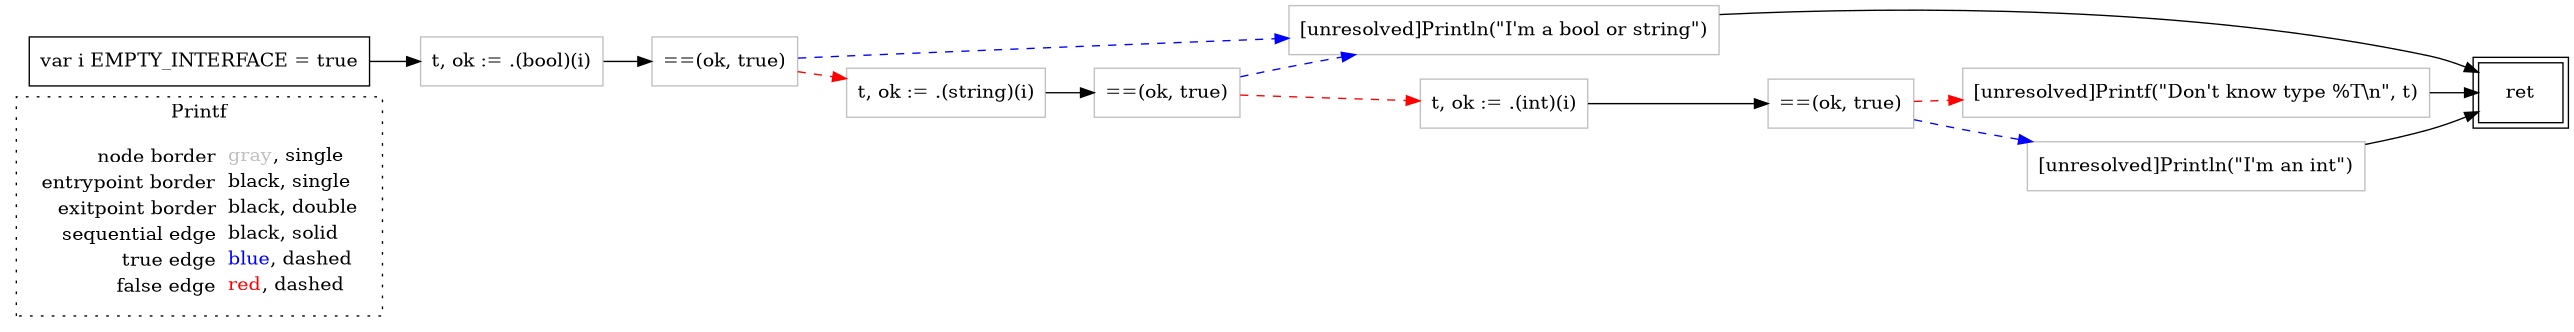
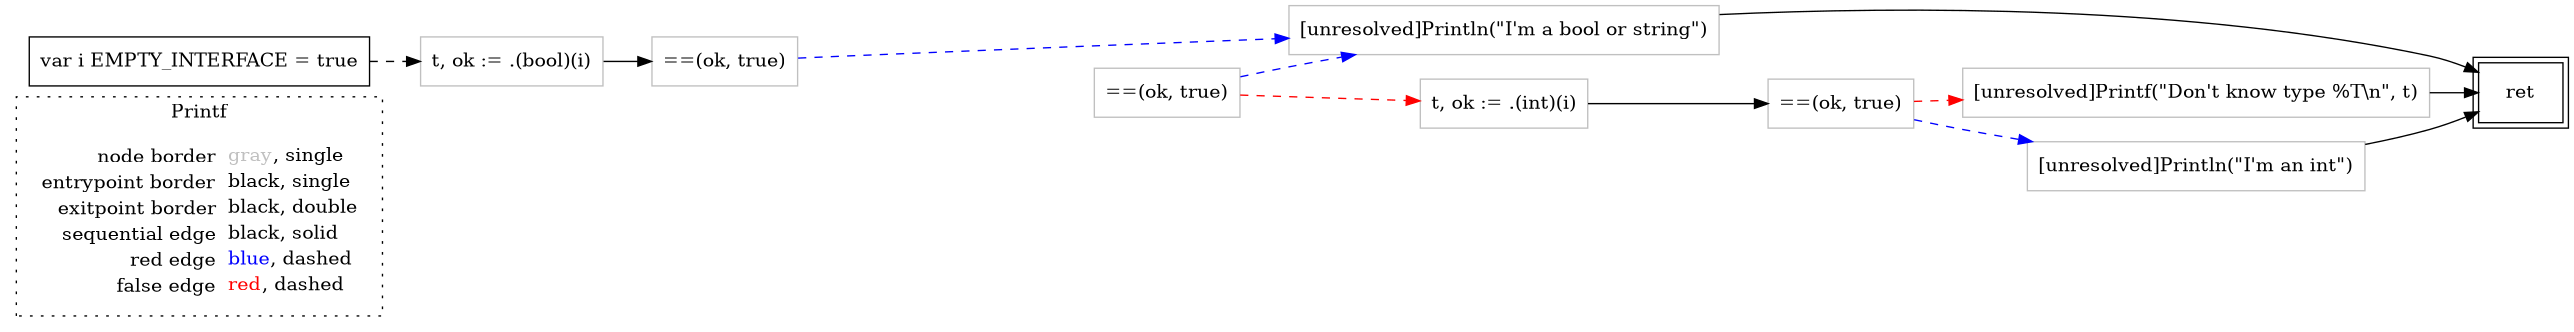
  digraph {
    rankdir=LR
    node [shape=rect color=gray]
    edge [color=black]
-   n1 [label=<<table border="0" cellpadding="2" cellspacing="0" cellborder="0"><tr><td align="right">node border&nbsp;</td><td align="left"><font color="gray">gray</font>, single</td></tr><tr><td align="right">entrypoint border&nbsp;</td><td align="left"><font color="black">black</font>, single</td></tr><tr><td align="right">exitpoint border&nbsp;</td><td align="left"><font color="black">black</font>, double</td></tr><tr><td align="right">sequential edge&nbsp;</td><td align="left"><font color="black">black</font>, solid</td></tr><tr><td align="right">true edge&nbsp;</td><td align="left"><font color="blue">blue</font>, dashed</td></tr><tr><td align="right">false edge&nbsp;</td><td align="left"><font color="red">red</font>, dashed</td></tr></table>> shape=plaintext color=""]
+   n1 [label=<<table border="0" cellpadding="2" cellspacing="0" cellborder="0"><tr><td align="right">node border&nbsp;</td><td align="left"><font color="gray">gray</font>, single</td></tr><tr><td align="right">entrypoint border&nbsp;</td><td align="left"><font color="black">black</font>, single</td></tr><tr><td align="right">exitpoint border&nbsp;</td><td align="left"><font color="black">black</font>, double</td></tr><tr><td align="right">sequential edge&nbsp;</td><td align="left"><font color="black">black</font>, solid</td></tr><tr><td align="right">red edge&nbsp;</td><td align="left"><font color="blue">blue</font>, dashed</td></tr><tr><td align="right">false edge&nbsp;</td><td align="left"><font color="red">red</font>, dashed</td></tr></table>> shape=plaintext color=""]
    n2 [color=black label=<var i EMPTY_INTERFACE = true>]
    n3 [label=<t, ok := .(bool)(i)>]
    n4 [label=<==(ok, true)>]
    n5 [label=<==(ok, true)>]
    n6 [label=<[unresolved]Printf(&quot;Don't know type %T\\n&quot;, t)>]
    n7 [label=<[unresolved]Println(&quot;I'm an int&quot;)>]
    n8 [color=black label=<ret> peripheries=2]
    n9 [label=<==(ok, true)>]
    n10 [label=<t, ok := .(int)(i)>]
    n11 [label=<[unresolved]Println(&quot;I'm a bool or string&quot;)>]
-   n12 [label=<t, ok := .(string)(i)>]
    subgraph cluster_1 {
      label=Printf
      style=dotted
      n1
    }
-   n2 -> n3
+   n2 -> n3 [style=dashed]
    n3 -> n4
    n4 -> n11 [color=blue style=dashed]
-   n4 -> n12 [color=red style=dashed]
    n5 -> n6 [color=red style=dashed]
    n5 -> n7 [color=blue style=dashed]
    n6 -> n8
    n7 -> n8
    n9 -> n10 [color=red style=dashed]
    n9 -> n11 [color=blue style=dashed]
    n10 -> n5
    n11 -> n8
-   n12 -> n9
  }
